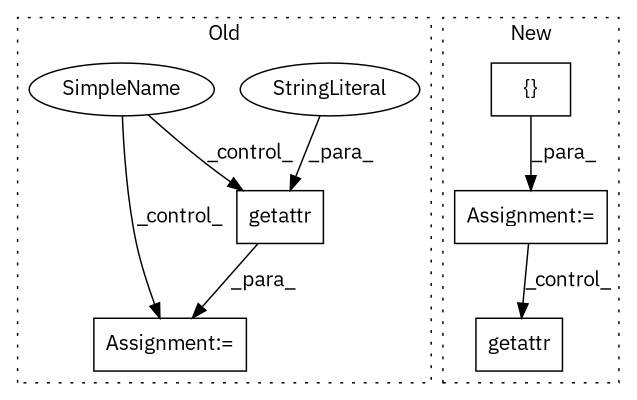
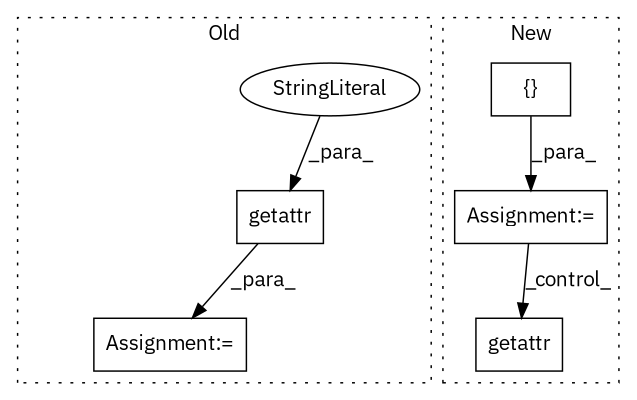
  digraph {
    fontname="IBM Plex Sans"
    node [a=32 l="8,1" shape=box fontname="IBM Plex Sans"]
    edge [fontname="IBM Plex Sans"]
    n1 [label=getattr s="4807,4846"]
    n2 [a=7 l=1 label="Assignment:=" s=4806]
    n3 [a=45 l=15 label=StringLiteral s=4828 shape=ellipse]
-   n4 [a=42 label=SimpleName shape=ellipse l=""]
    n5 [a=4 l="1,1" label="{}" s="4689,4784"]
    n6 [a=7 l=1 label="Assignment:=" s=4676]
    n7 [label=getattr s="4995,5017"]
    subgraph cluster_1 {
      label=Old
      style=dotted
      n1
      n2
      n3
-     n4
    }
    subgraph cluster_2 {
      label=New
      style=dotted
      n5
      n6
      n7
    }
    n1 -> n2 [label=_para_]
    n3 -> n1 [label=_para_]
-   n4 -> n1 [label=_control_]
-   n4 -> n2 [label=_control_]
    n5 -> n6 [label=_para_]
    n6 -> n7 [label=_control_]
  }
